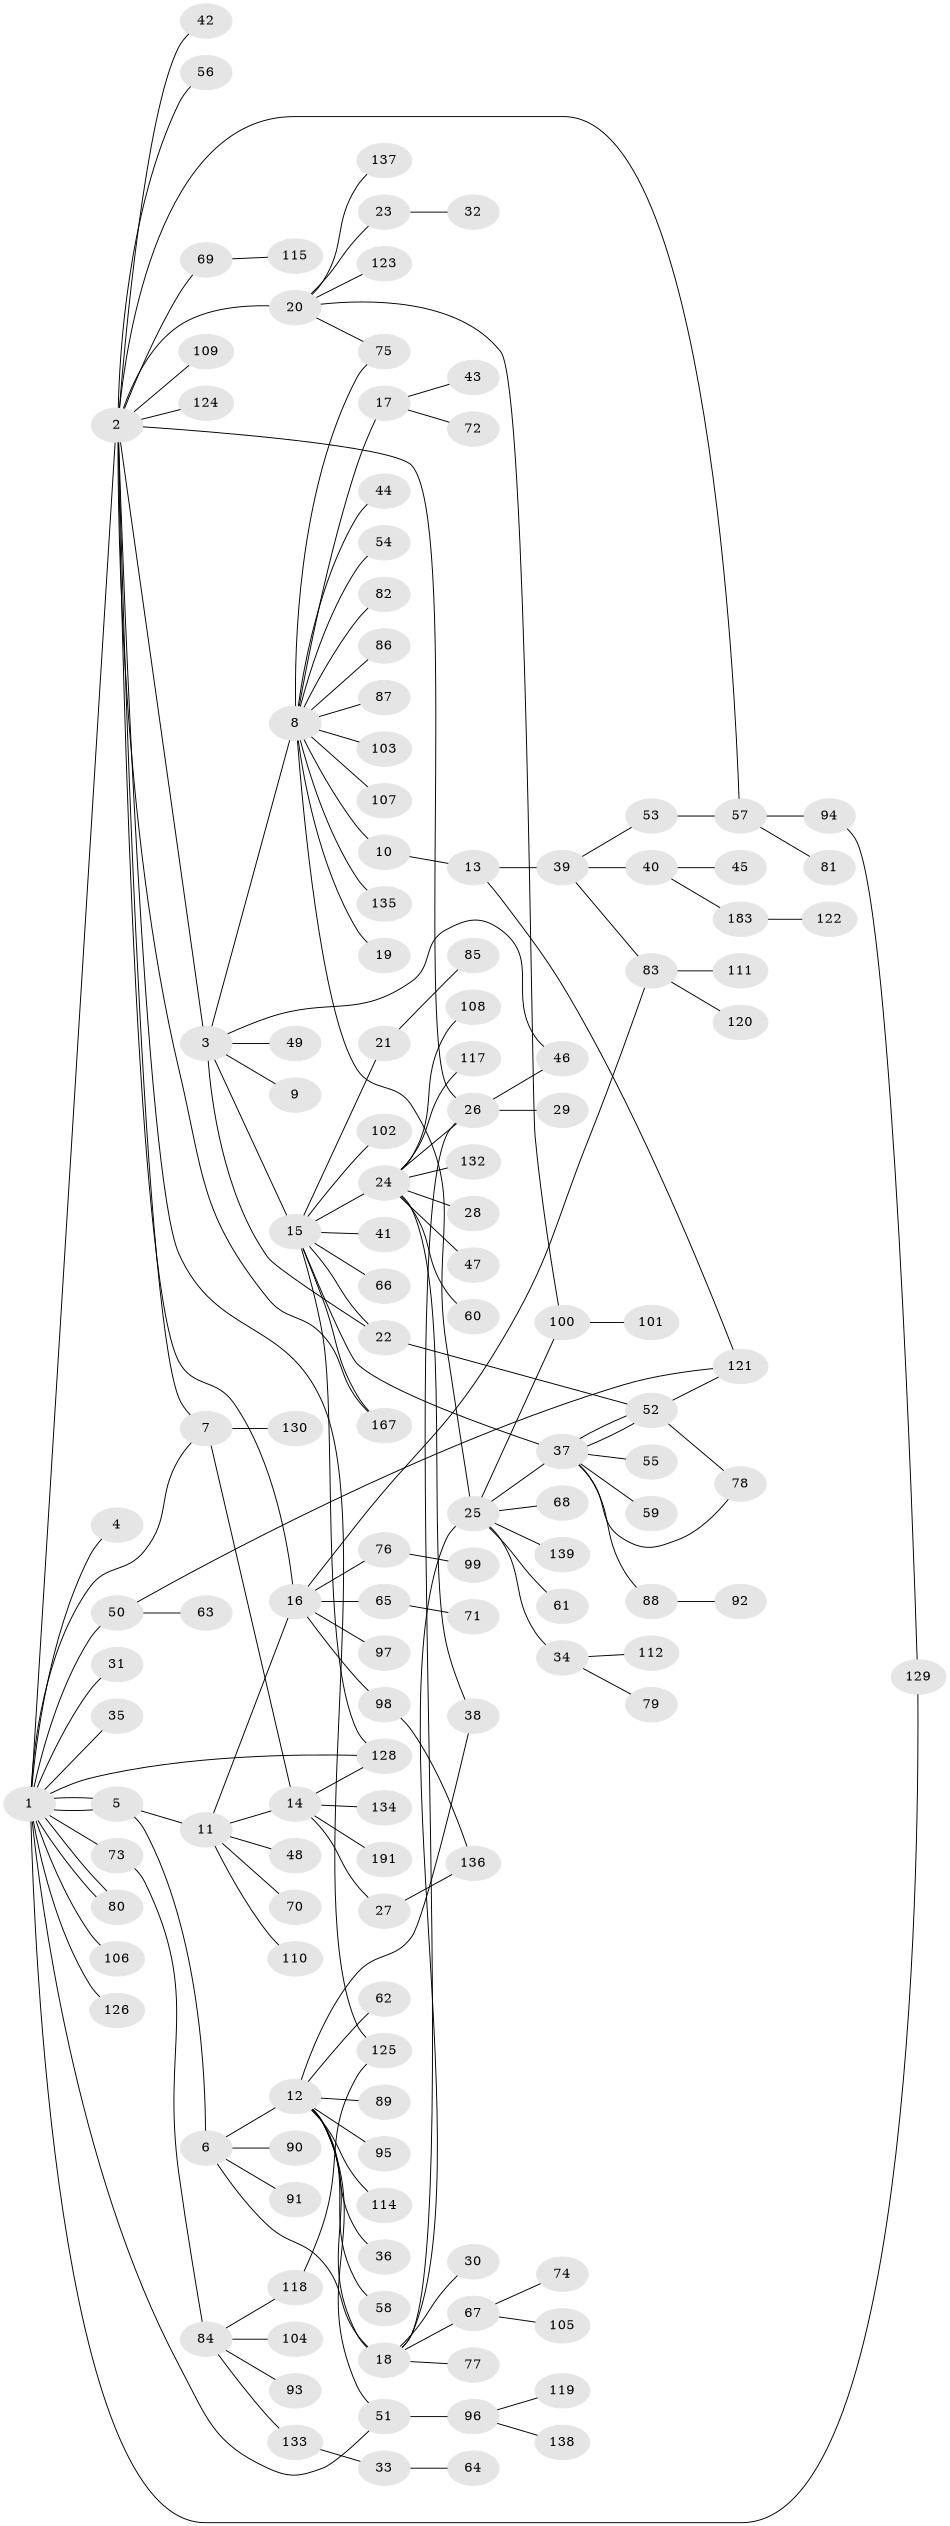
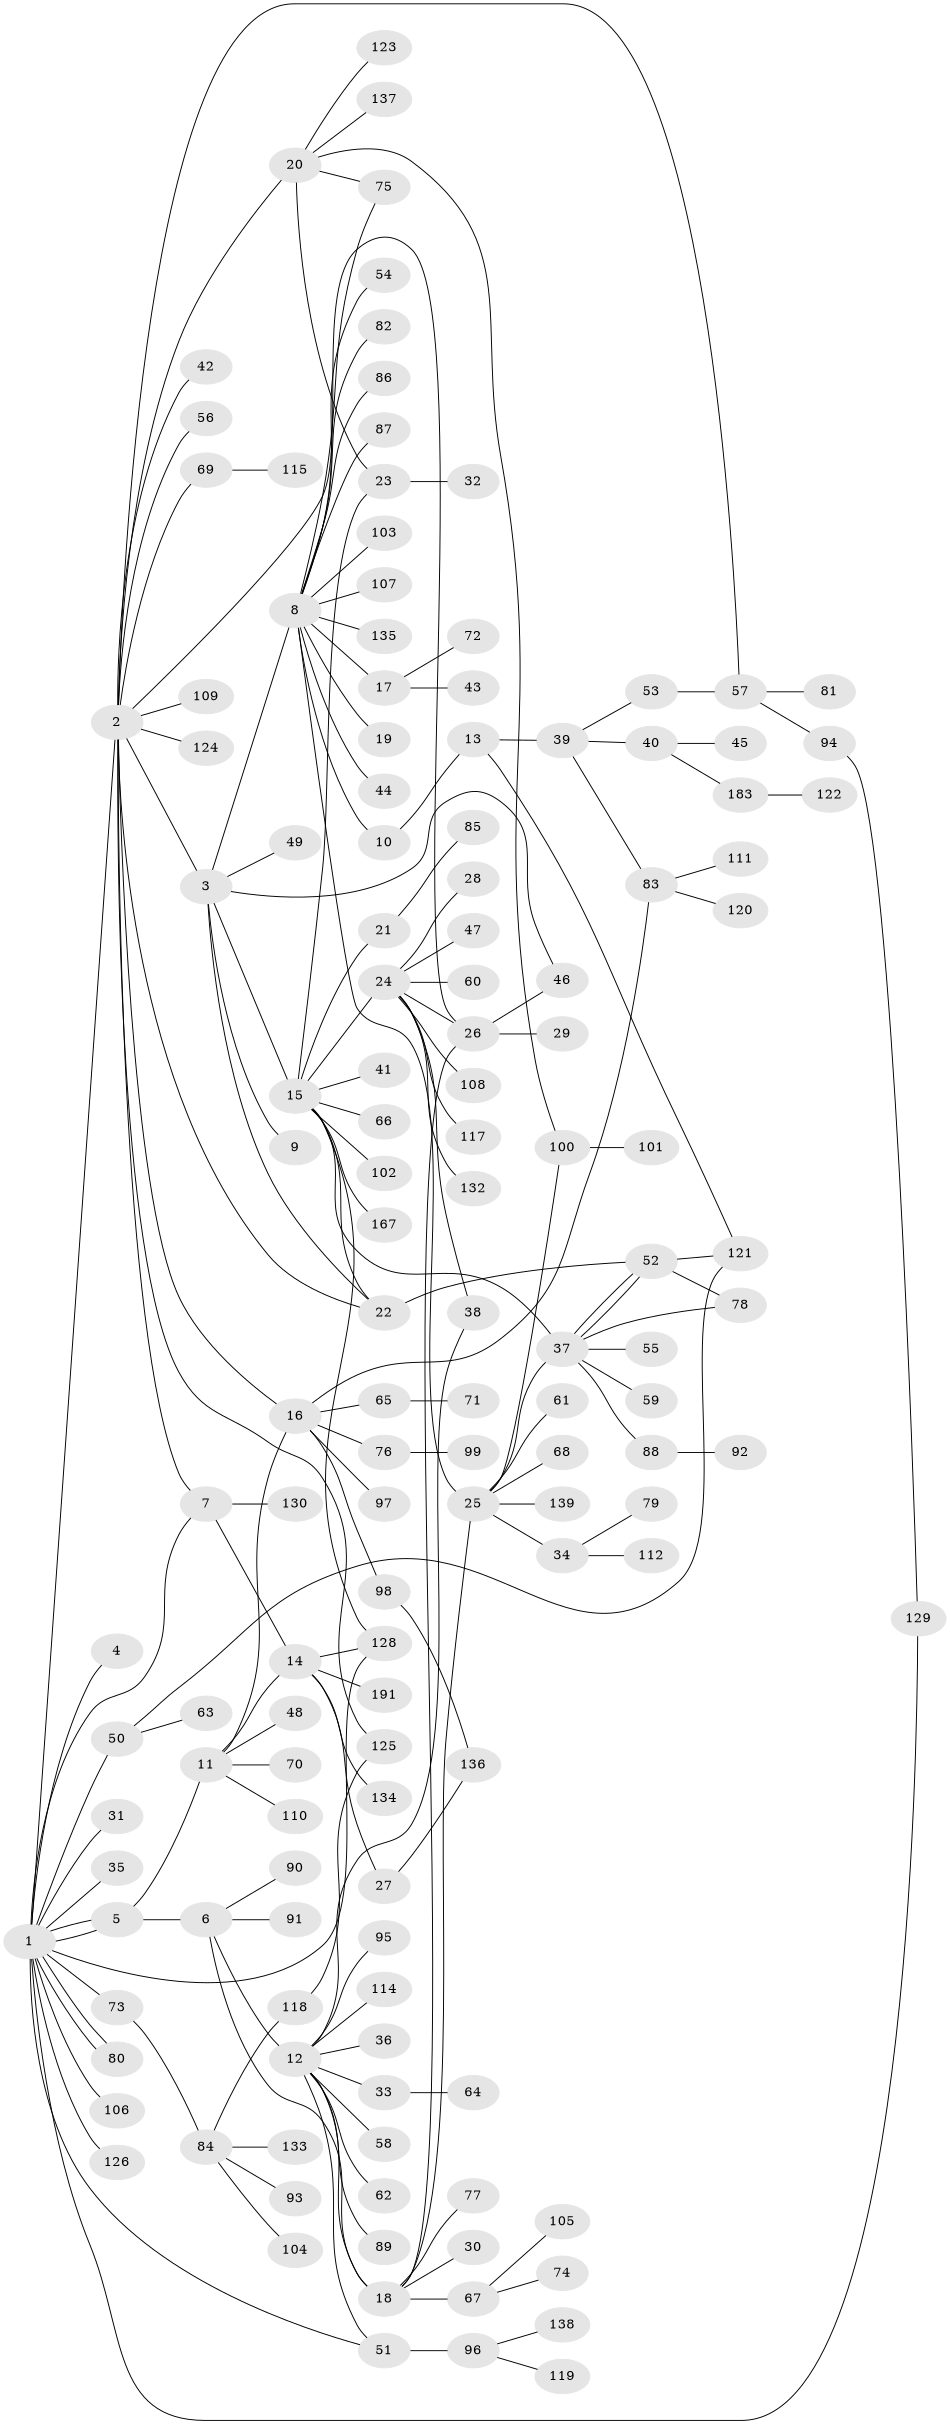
  graph {
    rankdir=LR
    node [color=gray90 style=filled]
    1
    2
    4
    5
    7
    31
    35
    50
    51
    73
    80
    106
    126
    128
    129
    3
    16
    20
    22
    26
    42
    56
    57
    69
    109
    124
    125
    6
    11
    14
    130
    121
    63
    96
    84
    8
    9
    15
    46
    49
    65
    76
    83
    97
    98
    75
    23
    100
    123
    137
    52
    29
    81
    94
    115
    10
    17
    19
    25
    44
    54
    82
    86
    87
    103
    107
    135
    21
    24
    37
    41
    66
    102
    n74 [label=167]
    12
    18
    90
    91
    48
    70
    110
    33
    36
    38
    58
    62
    89
    95
    114
    30
    67
    77
    27
    n94 [label=191]
    134
    13
    43
    72
    34
    61
    68
    139
    39
    64
    40
    53
    136
    85
    32
    28
    47
    60
    108
    117
    132
    55
    59
    78
    88
    71
    99
    111
    120
    74
    105
    101
    79
    112
    92
    45
    n131 [label=183]
    122
    119
    138
    93
    104
    118
    133
    1 -- 2
    1 -- 4
    1 -- 5
    1 -- 5
    1 -- 7
    1 -- 31
    1 -- 35
    1 -- 50
    1 -- 51
    1 -- 73
    1 -- 80
    1 -- 80
    1 -- 106
    1 -- 126
    1 -- 128
    1 -- 129
    2 -- 7
    2 -- 3
    2 -- 16
    2 -- 20
-   2 -- n74
+   2 -- 22
    2 -- 26
    2 -- 42
    2 -- 56
    2 -- 57
    2 -- 69
    2 -- 109
    2 -- 124
    2 -- 125
    5 -- 6
    5 -- 11
    7 -- 14
    7 -- 130
    50 -- 121
    50 -- 63
    51 -- 96
    73 -- 84
    3 -- 22
    3 -- 8
    3 -- 9
    3 -- 15
    3 -- 46
    3 -- 49
    16 -- 65
    16 -- 76
    16 -- 83
    16 -- 97
    16 -- 98
    20 -- 75
    20 -- 23
    20 -- 100
    20 -- 123
    20 -- 137
    22 -- 52
    26 -- 46
    26 -- 29
    57 -- 81
    57 -- 94
    69 -- 115
    6 -- 12
    6 -- 18
    6 -- 90
    6 -- 91
    11 -- 16
    11 -- 14
    11 -- 48
    11 -- 70
    11 -- 110
    14 -- 128
    14 -- 27
    14 -- n94
    14 -- 134
    96 -- 119
    96 -- 138
    84 -- 93
    84 -- 104
    84 -- 118
    84 -- 133
    8 -- 75
    8 -- 10
    8 -- 17
    8 -- 19
    8 -- 25
    8 -- 44
    8 -- 54
    8 -- 82
    8 -- 86
    8 -- 87
    8 -- 103
    8 -- 107
    8 -- 135
    15 -- 128
    15 -- 22
+   15 -- 23
    15 -- 21
    15 -- 24
    15 -- 37
    15 -- 41
    15 -- 66
    15 -- 102
    15 -- n74
    65 -- 71
    76 -- 99
    83 -- 111
    83 -- 120
    98 -- 136
    23 -- 32
    100 -- 101
    52 -- 121
    52 -- 78
    94 -- 129
    10 -- 13
    17 -- 43
    17 -- 72
    25 -- 100
    25 -- 37
    25 -- 34
    25 -- 61
    25 -- 68
    25 -- 139
    21 -- 85
    24 -- 26
    24 -- 38
    24 -- 28
    24 -- 47
    24 -- 60
    24 -- 108
    24 -- 117
    24 -- 132
    37 -- 52
    37 -- 52
    37 -- 55
    37 -- 59
    37 -- 78
    37 -- 88
    12 -- 51
    12 -- 18
-   133 -- 33
+   12 -- 33
    12 -- 36
    12 -- 38
    12 -- 58
    12 -- 62
    12 -- 89
    12 -- 95
    12 -- 114
    18 -- 26
    18 -- 25
    18 -- 30
    18 -- 67
    18 -- 77
    33 -- 64
    67 -- 74
    67 -- 105
    27 -- 136
    13 -- 121
    13 -- 39
    34 -- 79
    34 -- 112
    39 -- 83
    39 -- 40
    39 -- 53
    40 -- 45
    40 -- n131
    53 -- 57
    88 -- 92
    n131 -- 122
    118 -- 125
  }
